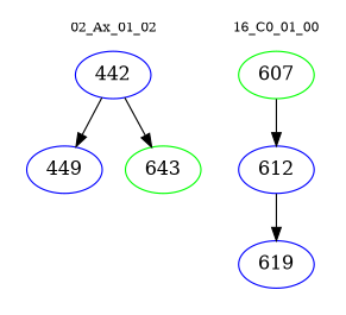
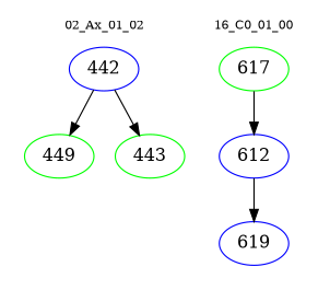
  digraph {
    node [color=blue]
    edge [color=black]
    n1 [label=442]
-   n2 [label=449]
-   n3 [color=green label=643]
+   n2 [color=green label=449]
+   n3 [color=green label=443]
    n4 [label=612]
-   n5 [color=green label=607]
+   n5 [color=green label=617]
    n6 [label=619]
    subgraph cluster_1 {
      color=white
      fontsize=10
      label="02_Ax_01_02"
      n1
      n2
      n3
    }
    subgraph cluster_2 {
      color=white
      fontsize=10
      label="16_C0_01_00"
      n4
      n5
      n6
    }
    n1 -> n2
    n1 -> n3
    n4 -> n6
    n5 -> n4
  }
